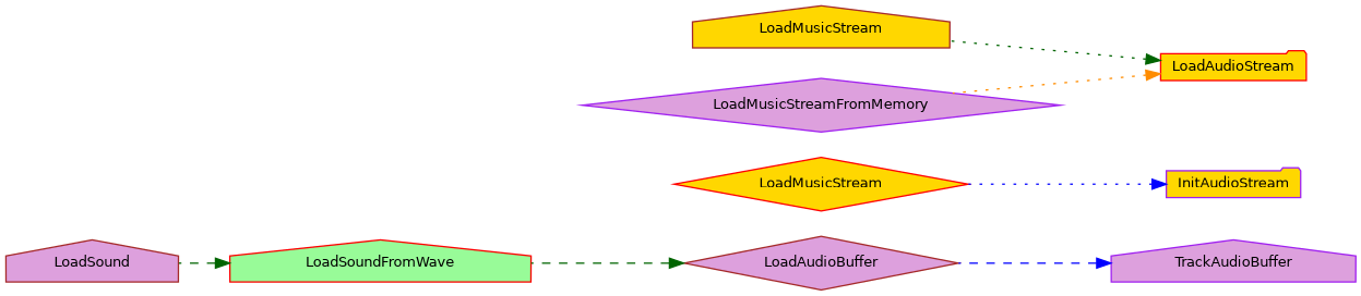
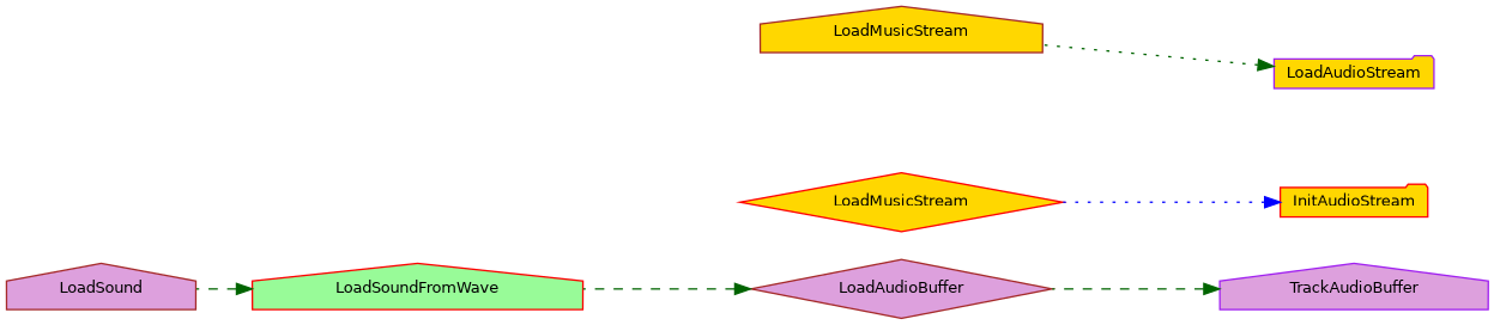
  digraph {
    rankdir=RL
    node [color=purple fillcolor=plum fontname=Helvetica fontsize=10 shape=house style=filled]
    edge [color=darkgreen dir=back fontname=Helvetica fontsize=10 labelfontname=Helvetica labelfontsize=10 style=dashed]
    n1 [fontcolor=black height=0.2 label=TrackAudioBuffer width=0.4]
    n2 [color=brown height=0.2 label=LoadAudioBuffer shape=diamond width=0.4]
    n3 [color=red fillcolor=palegreen height=0.2 label=LoadSoundFromWave width=0.4]
-   n4 [fillcolor=gold height=0.2 label=InitAudioStream shape=folder width=0.4]
+   n4 [color=red fillcolor=gold height=0.2 label=InitAudioStream shape=folder width=0.4]
    n5 [color=red fillcolor=gold height=0.2 label=LoadMusicStream shape=diamond width=0.4]
-   n6 [color=red fillcolor=gold height=0.2 label=LoadAudioStream shape=folder width=0.4]
+   n6 [fillcolor=gold height=0.2 label=LoadAudioStream shape=folder width=0.4]
    n7 [color=brown fillcolor=gold height=0.2 label=LoadMusicStream width=0.4]
-   n8 [height=0.2 label=LoadMusicStreamFromMemory shape=diamond width=0.4]
    n9 [color=brown height=0.2 label=LoadSound width=0.4]
-   n1 -> n2 [color=blue]
+   n1 -> n2
    n2 -> n3
    n3 -> n9
    n4 -> n5 [color=blue style=dotted]
    n6 -> n7 [style=dotted]
-   n6 -> n8 [color=darkorange style=dotted]
  }
